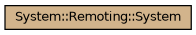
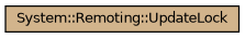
  digraph {
    rankdir=LR
-   n1 [color=black fillcolor=tan fontname=Helvetica fontsize=10 height=0.2 label="System::Remoting::System" shape=record style=filled width=0.4]
+   n1 [color=black fillcolor=tan fontname=Helvetica fontsize=10 height=0.2 label="System::Remoting::UpdateLock" shape=record style=filled width=0.4]
  }
